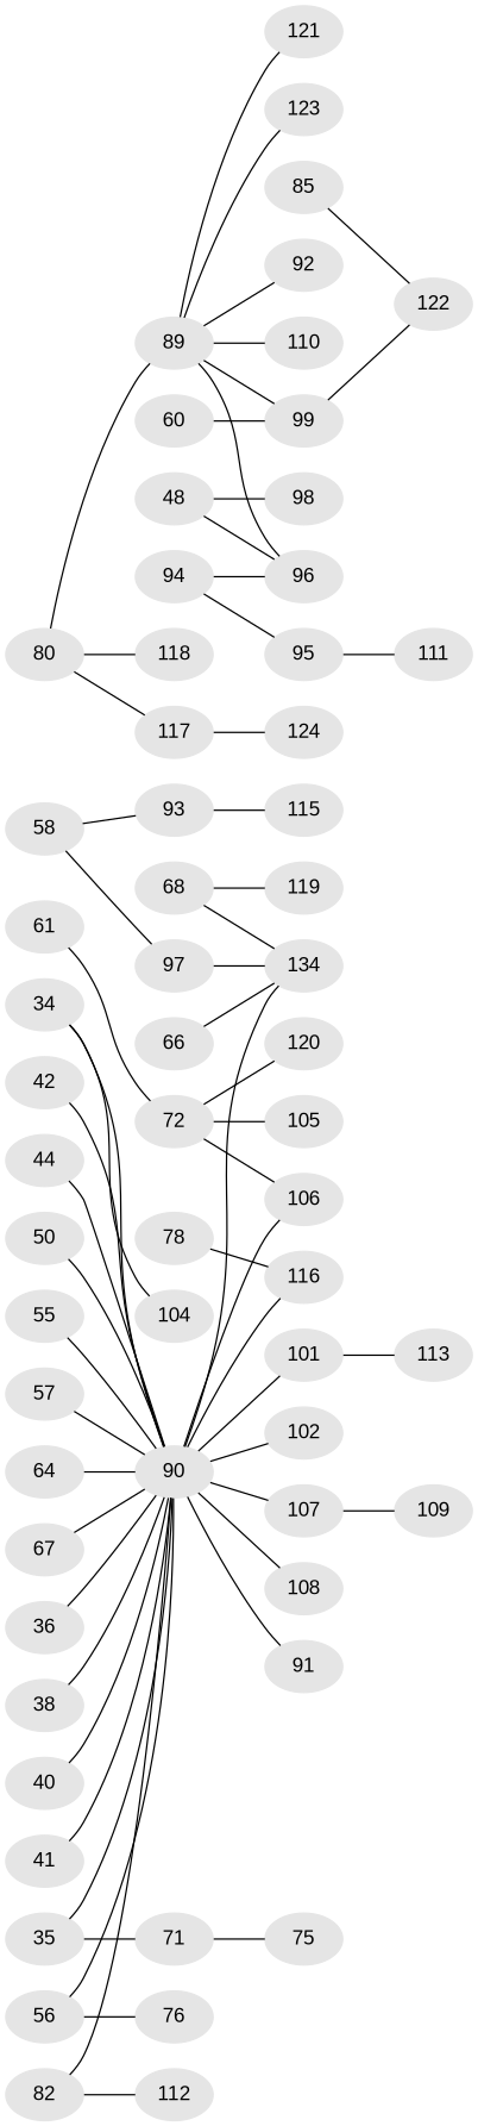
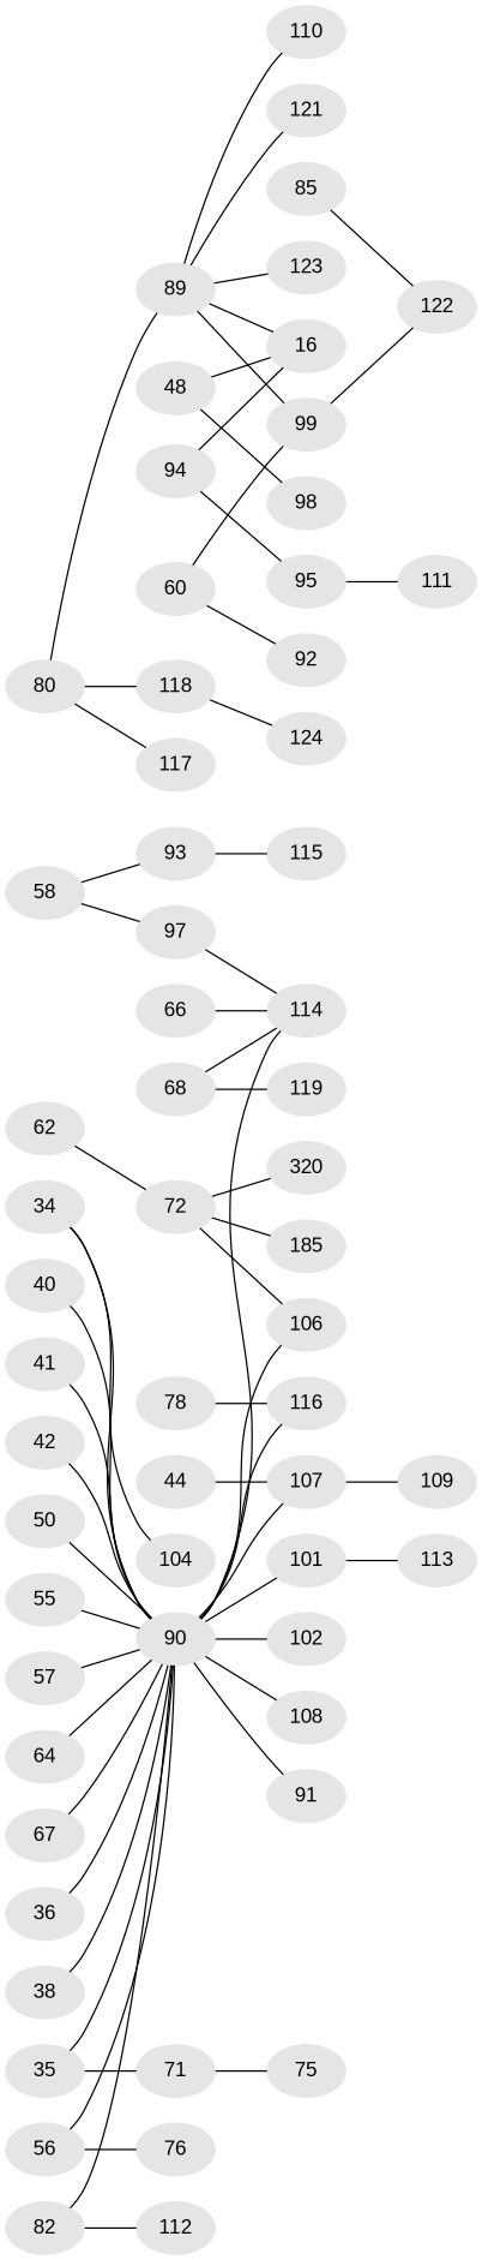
  graph {
    fontname="Liberation Sans"
    rankdir=LR
    node [color=gray90 fontname="Liberation Sans" style=filled]
    edge [fontname="Liberation Sans"]
    90 [super="+87+81+28+30+69"]
-   114 [super="+17" label=134]
+   114 [super="+17"]
    106 [super="+46"]
    116 [super="+20"]
    91
    101
    102
    107 [super="+103"]
    108
    34
    104
    35
    71
    75
    36
    38
    40
    41
    42
    44
    48 [super="+11+32"]
-   96 [super="+6"]
+   96 [super="+6" label=16]
    98
    50
    55
    56
    76
    57
    58
    93
    97 [super="+21+31"]
    115
    99 [super="+59"]
    122
    60
    72 [super="+54"]
-   105
-   120
-   61
+   105 [label=185]
+   120 [label=320]
+   61 [label=62]
    64
    66 [super="+26"]
    67
    68 [super="+22+27"]
    119
    78
    80 [super="+63"]
    89 [super="+16+47+65+70+83+62+77+73"]
    118
    117 [super="+86+100"]
    92
    110
    121
    123
    82
    112
    85
    124
    113
    109
    94
    95
    111
    90 -- 114
    90 -- 106
    90 -- 116
    90 -- 91
    90 -- 101
    90 -- 102
    90 -- 107
    90 -- 108
    101 -- 113
    107 -- 109
    34 -- 90
    34 -- 104
    35 -- 90
    35 -- 71
    71 -- 75
    36 -- 90
    38 -- 90
    40 -- 90
    41 -- 90
    42 -- 90
-   44 -- 90
+   44 -- 107
    48 -- 96
    48 -- 98
    50 -- 90
    55 -- 90
    56 -- 90
    56 -- 76
    57 -- 90
    58 -- 93
    58 -- 97
    93 -- 115
    97 -- 114
    99 -- 122
    60 -- 99
    72 -- 106
    72 -- 105
    72 -- 120
    61 -- 72
    64 -- 90
    66 -- 114
    67 -- 90
    68 -- 114
    68 -- 119
    78 -- 116
    80 -- 89
    80 -- 118
    80 -- 117
    89 -- 96
    89 -- 99
-   89 -- 92
+   60 -- 92
    89 -- 110
    89 -- 121
    89 -- 123
-   117 -- 124
+   118 -- 124
    82 -- 90
    82 -- 112
    85 -- 122
    94 -- 96
    94 -- 95
    95 -- 111
  }
